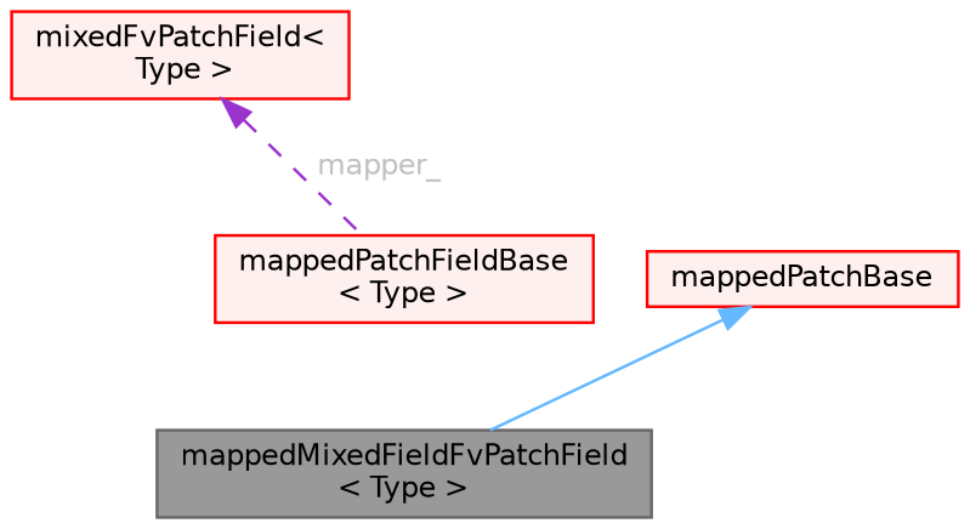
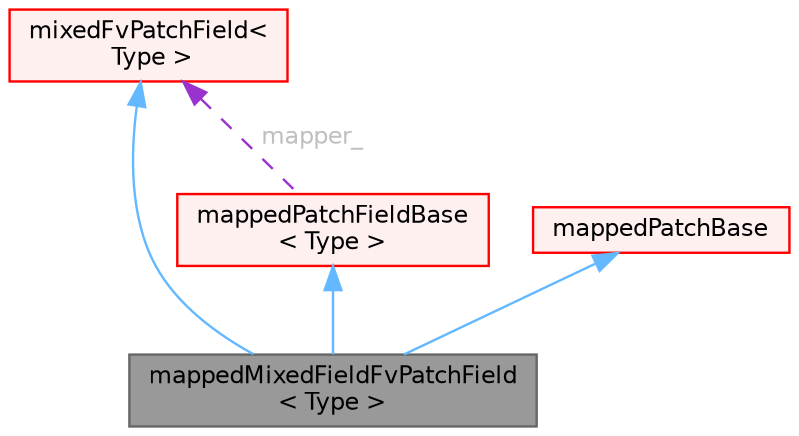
  digraph {
    node [color=red fillcolor="#FFF0F0" fontname=Helvetica fontsize=10 shape=box style=filled]
    edge [color=steelblue1 dir=back fontname=Helvetica fontsize=10 labelfontname=Helvetica labelfontsize=10 style=solid]
    n1 [color=gray40 fillcolor=grey60 fontcolor=black height=0.2 label="mappedMixedFieldFvPatchField\l\< Type \>" width=0.4]
    n2 [height=0.2 label="mixedFvPatchField\<\l Type \>" width=0.4]
    n3 [height=0.2 label="mappedPatchFieldBase\l\< Type \>" width=0.4]
    n4 [height=0.2 label=mappedPatchBase width=0.4]
+   n2 -> n1
    n2 -> n3 [color=darkorchid3 fontcolor=grey label=" mapper_" style=dashed]
+   n3 -> n1
    n4 -> n1
  }
